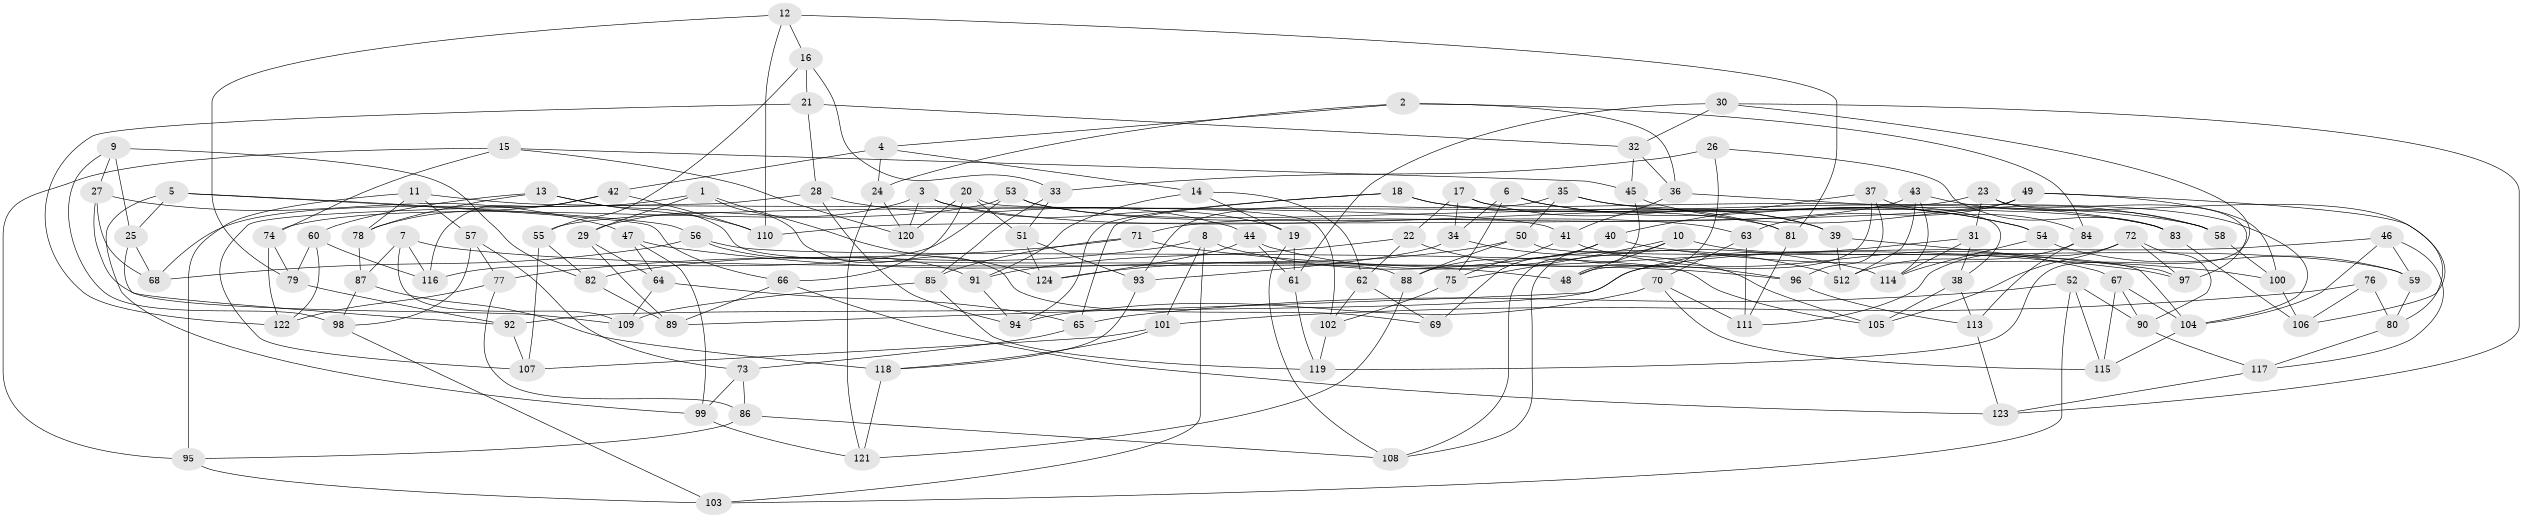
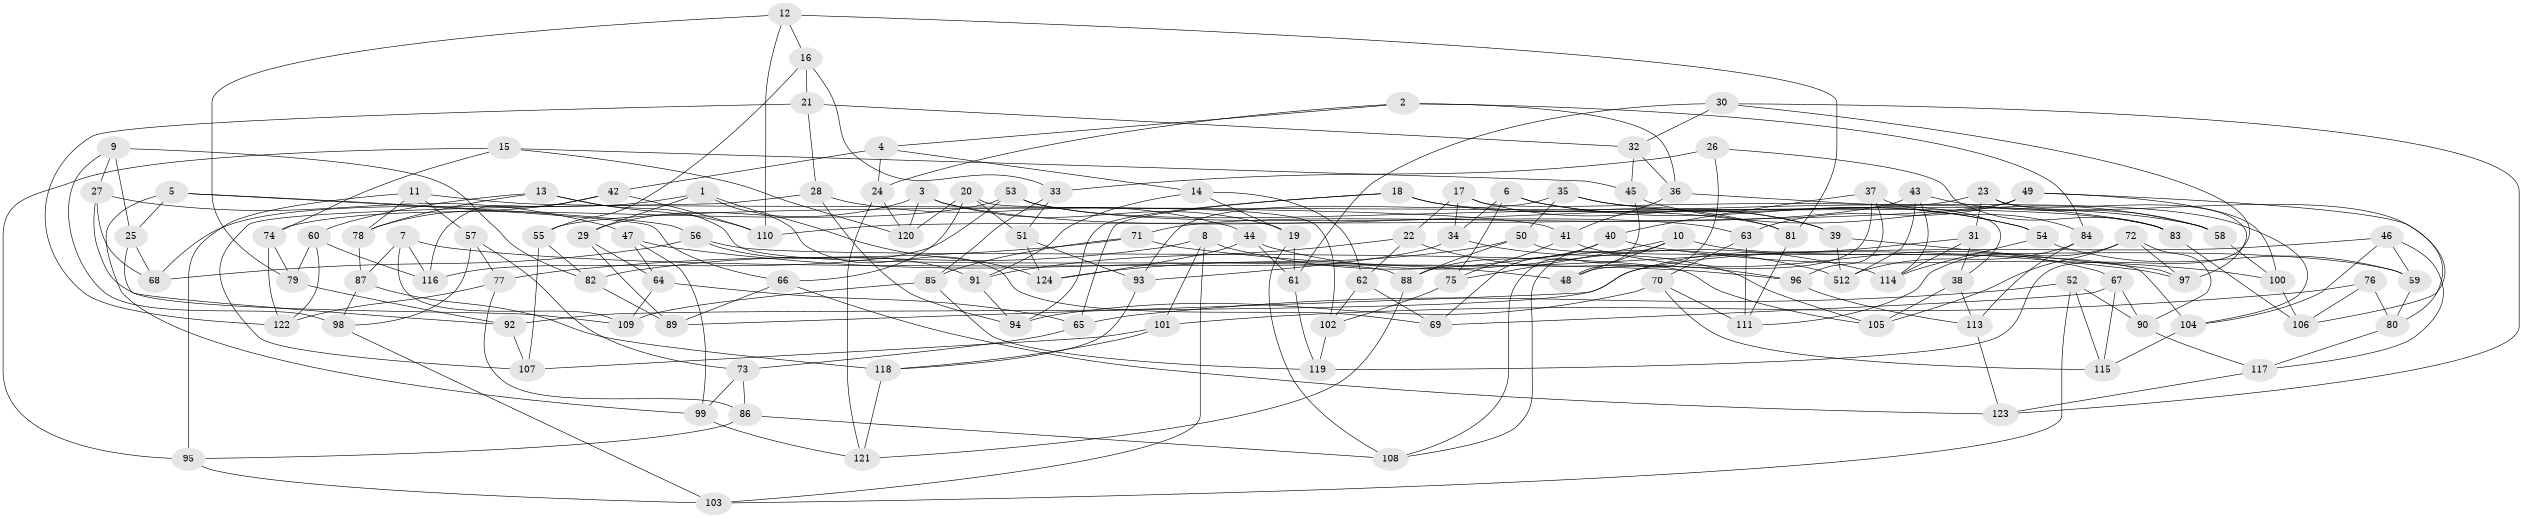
  graph {
    node [color=gray90 style=filled]
    1
    29
    68
    69
    124
    64
    89
    2
    4
    24
    36
    84
    14
    42
    120
    121
    41
    104
    n19 [label=512]
    113
    3
    19
    83
    108
    61
    106
    62
    91
    116
    78
    110
    5
    25
    56
    66
    99
    92
    105
    123
    6
    34
    39
    54
    75
    93
    97
    59
    114
    102
    7
    87
    96
    109
    98
    118
    8
    82
    101
    103
    107
    9
    27
    47
    10
    48
    80
    11
    57
    95
    67
    73
    77
    12
    16
    79
    81
    21
    33
    55
    111
    13
    60
    88
    122
    94
    15
    45
    74
    58
    28
    32
    51
    85
    17
    22
    38
    18
    65
    100
    119
    20
    44
    23
    31
    117
    26
    76
    30
    35
    50
    115
    37
    40
    90
    43
    71
    46
    49
    63
    70
    52
    53
    86
    72
    1 -- 29
    1 -- 68
    1 -- 69
    1 -- 124
    29 -- 64
    29 -- 89
    64 -- 109
    64 -- 65
    2 -- 4
    2 -- 24
    2 -- 36
    2 -- 84
    4 -- 24
    4 -- 14
    4 -- 42
    24 -- 120
    24 -- 121
    36 -- 41
    36 -- 104
    84 -- n19
    84 -- 113
    14 -- 19
    14 -- 62
    14 -- 91
    42 -- 116
    42 -- 78
    42 -- 110
    41 -- 75
    41 -- 67
    104 -- 115
    113 -- 123
    3 -- 29
    3 -- 120
    3 -- 19
    3 -- 83
    19 -- 108
    19 -- 61
    83 -- 106
    61 -- 119
    62 -- 69
    62 -- 102
    91 -- 94
    78 -- 87
    5 -- 25
    5 -- 56
    5 -- 66
    5 -- 99
    25 -- 68
    25 -- 92
    56 -- 68
    56 -- 91
    56 -- 105
    66 -- 89
    66 -- 123
    99 -- 121
    92 -- 107
    6 -- 34
    6 -- 39
    6 -- 54
    6 -- 75
    34 -- 105
    34 -- 93
    39 -- n19
    39 -- 97
    54 -- 59
    54 -- 114
    75 -- 102
    93 -- 118
    59 -- 80
    102 -- 119
    7 -- 116
    7 -- 87
    7 -- 96
    7 -- 109
    87 -- 98
    87 -- 118
    96 -- 113
    98 -- 103
    118 -- 121
    8 -- n19
    8 -- 82
    8 -- 101
    8 -- 103
    82 -- 89
    101 -- 118
    101 -- 107
    9 -- 25
    9 -- 98
    9 -- 82
    9 -- 27
    27 -- 68
    27 -- 109
    27 -- 47
    47 -- 64
    47 -- 99
    47 -- 48
    10 -- 108
    10 -- 75
    10 -- 59
    10 -- 48
    80 -- 117
    11 -- 41
    11 -- 78
    11 -- 57
    11 -- 95
    57 -- 98
    57 -- 73
    57 -- 77
    95 -- 103
-   67 -- 104
+   67 -- 69
    67 -- 115
    67 -- 90
    73 -- 99
    73 -- 86
    77 -- 122
    77 -- 86
    12 -- 110
    12 -- 16
    12 -- 79
    12 -- 81
    16 -- 21
    16 -- 33
    16 -- 55
    79 -- 92
    81 -- 111
    21 -- 122
    21 -- 28
    21 -- 32
    33 -- 51
    33 -- 85
    55 -- 82
    55 -- 107
    13 -- 78
    13 -- 110
    13 -- 60
    13 -- 88
    60 -- 116
    60 -- 79
    60 -- 122
    88 -- 121
    15 -- 120
    15 -- 95
    15 -- 45
    15 -- 74
    45 -- 108
    45 -- 58
    74 -- 79
    74 -- 122
    58 -- 100
    28 -- 107
    28 -- 94
    28 -- 44
    32 -- 36
    32 -- 45
    51 -- 124
    51 -- 93
    85 -- 109
    85 -- 119
    17 -- 34
    17 -- 39
    17 -- 22
    17 -- 38
    22 -- 62
    22 -- 91
    22 -- 96
    38 -- 113
    38 -- 105
    18 -- 81
    18 -- 94
    18 -- 58
    18 -- 65
    65 -- 73
    100 -- 106
    20 -- 120
    20 -- 66
    20 -- 102
    20 -- 51
    44 -- 124
    44 -- 61
    44 -- 114
    23 -- 97
    23 -- 80
    23 -- 55
    23 -- 31
    31 -- 89
    31 -- 114
    31 -- 38
    117 -- 123
    26 -- 83
    26 -- 48
    26 -- 33
    76 -- 106
    76 -- 101
    76 -- 80
    30 -- 61
    30 -- 123
    30 -- 32
    30 -- 119
    35 -- 83
    35 -- 54
    35 -- 93
    35 -- 50
    50 -- 124
    50 -- 104
    50 -- 88
    37 -- 84
    37 -- 96
    37 -- 48
    37 -- 40
    40 -- 69
    40 -- 88
    40 -- 100
    90 -- 117
    43 -- n19
    43 -- 114
    43 -- 58
    43 -- 71
    71 -- 97
    71 -- 77
    71 -- 85
    46 -- 104
    46 -- 92
    46 -- 59
    46 -- 117
    49 -- 106
    49 -- 110
    49 -- 100
    49 -- 63
    63 -- 111
    63 -- 70
    70 -- 111
    70 -- 94
    70 -- 115
    52 -- 103
    52 -- 65
    52 -- 115
    52 -- 90
    53 -- 116
    53 -- 81
    53 -- 74
    53 -- 63
    86 -- 108
    86 -- 95
    72 -- 105
    72 -- 97
    72 -- 111
    72 -- 90
  }
